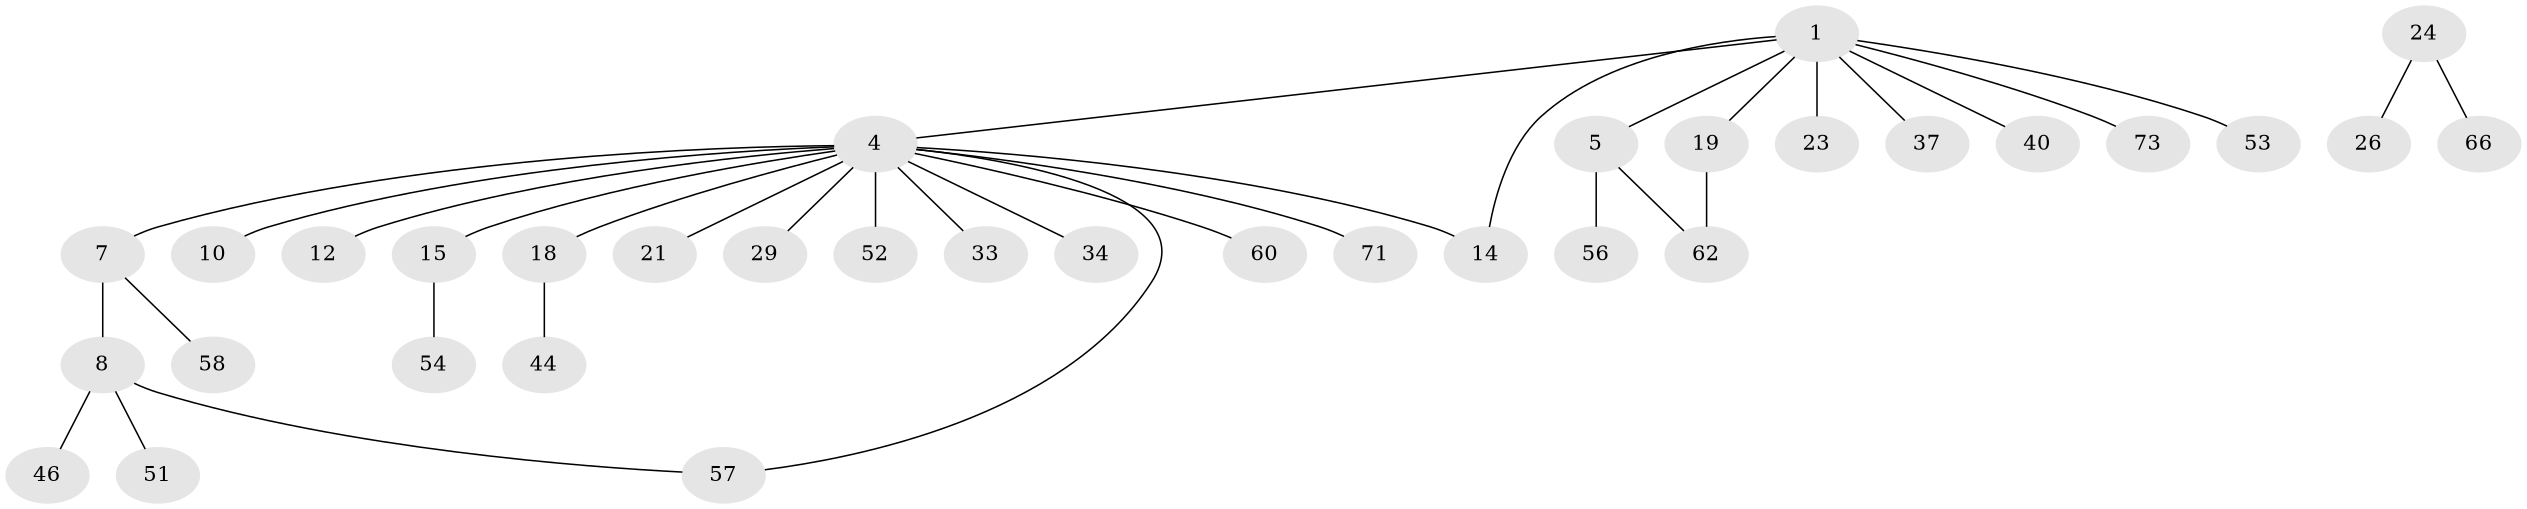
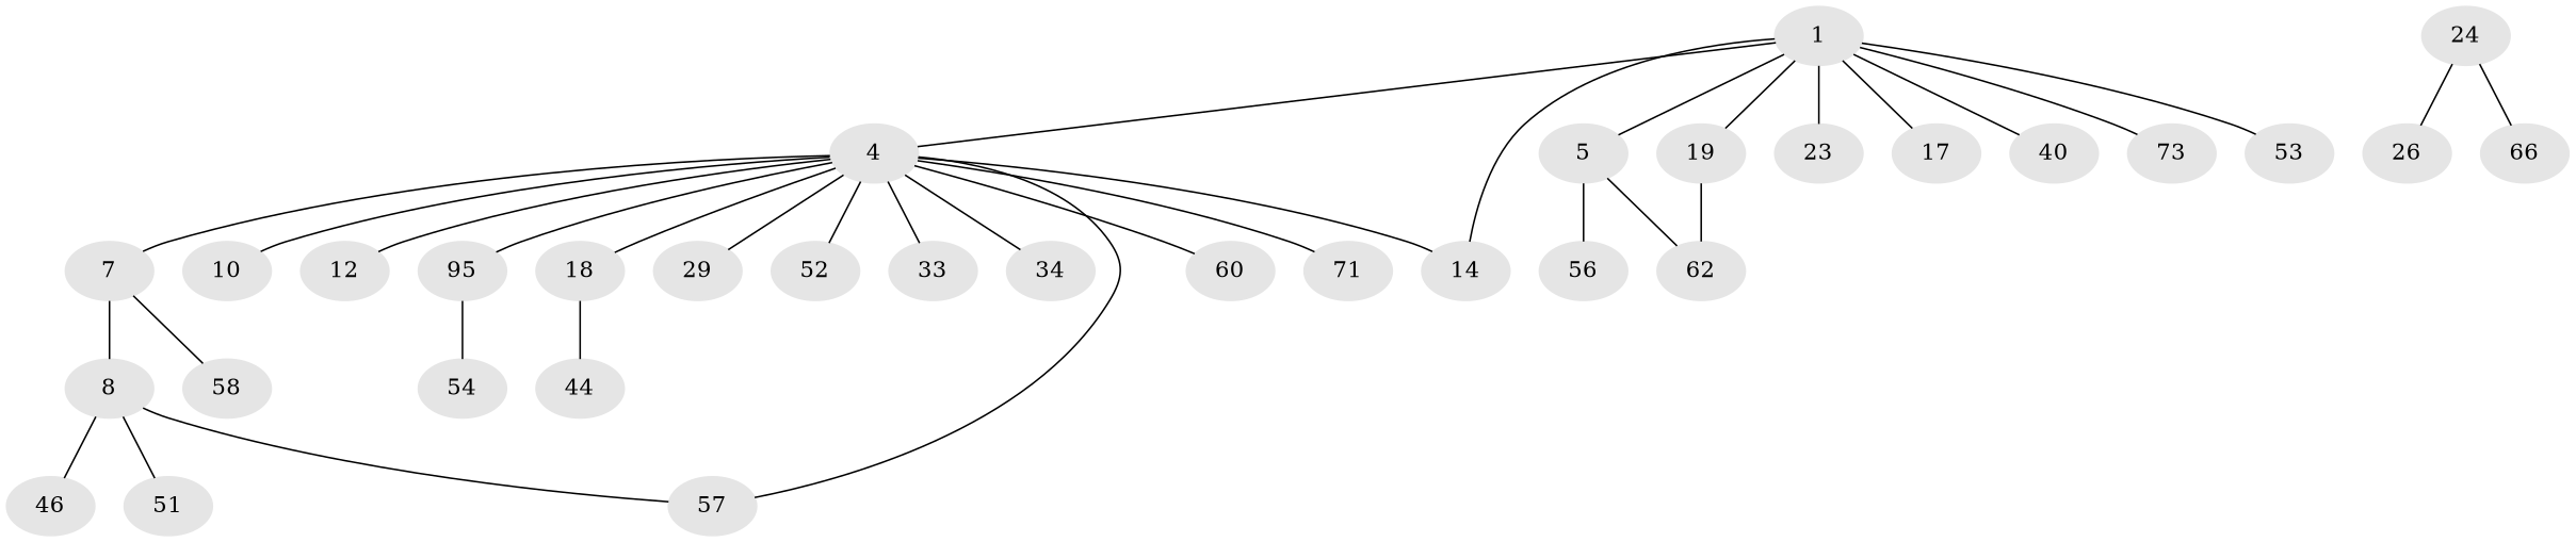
  graph {
    node [color=gray90 style=filled]
    1 [super="+2+25+11+16+20+65+59+52+17"]
    n2 [label=4 super="+30+4+9+6+38+13+35"]
    5
    14
    19 [super="+31"]
    23
-   37
+   37 [label=17]
    40
    n9 [label=73]
    53
    7 [super="+22"]
    10 [super="+28+27"]
    12 [super="+69"]
-   15
+   15 [label=95]
    18 [super="+47"]
-   21
    29 [super="+50"]
    n18 [label=52 super="+41"]
    33
    34
    57
    60
    71
    56
    62
    8
    58
    54
    44
    46
    51
    24
    26
    66
    1 -- n2
    1 -- 5
    1 -- 14
    1 -- 19
    1 -- 23
    1 -- 37
    1 -- 40
    1 -- n9
    1 -- 53
    n2 -- 14
    n2 -- 7
    n2 -- 10
    n2 -- 12
    n2 -- 15
    n2 -- 18
-   n2 -- 21
    n2 -- 29
    n2 -- n18
    n2 -- 33
    n2 -- 34
    n2 -- 57
    n2 -- 60
    n2 -- 71
    5 -- 56
    5 -- 62
    19 -- 62
    7 -- 8
    7 -- 58
    15 -- 54
    18 -- 44
    8 -- 57
    8 -- 46
    8 -- 51
    24 -- 26
    24 -- 66
  }
